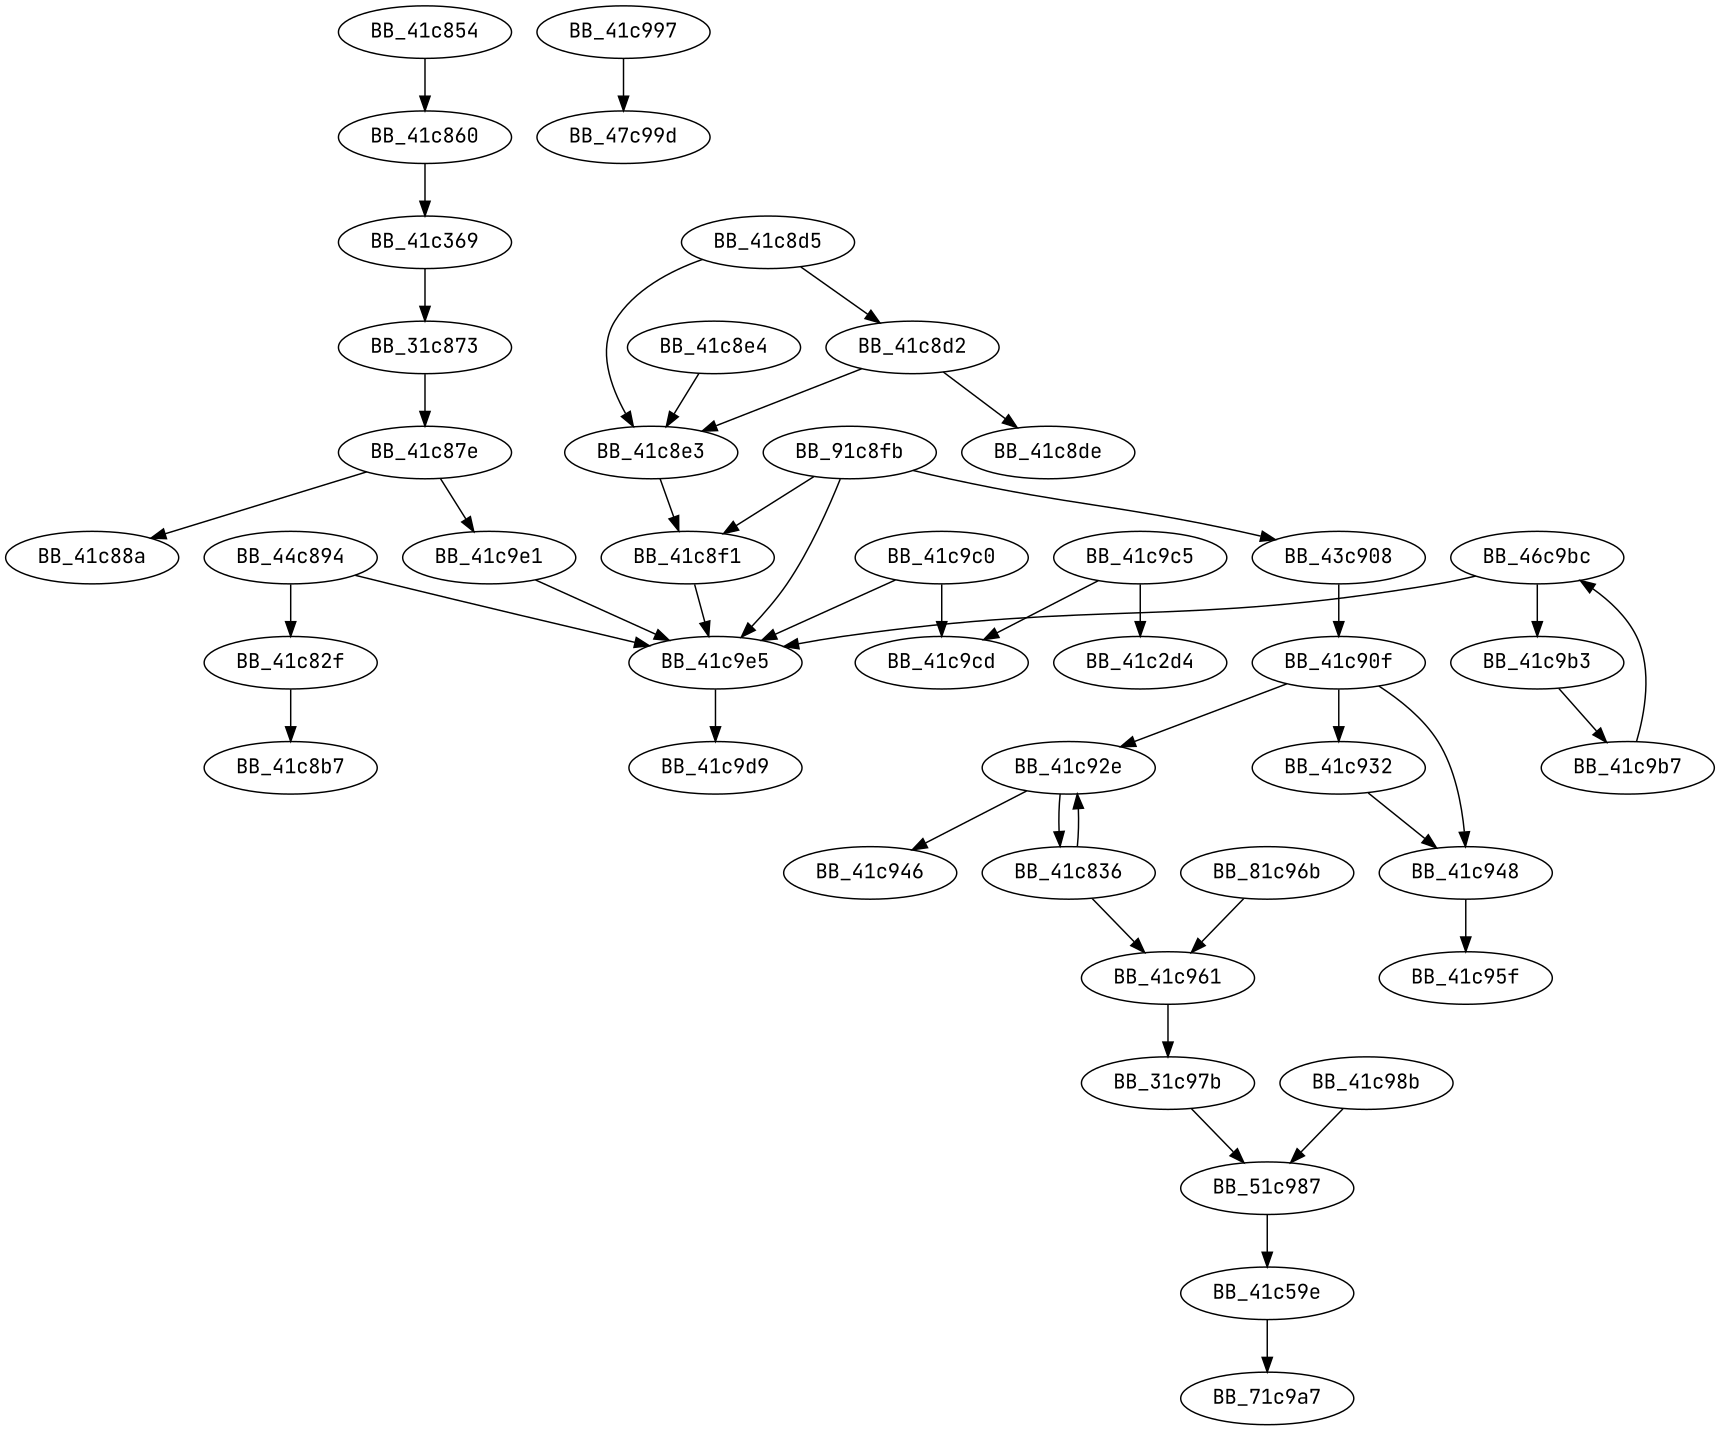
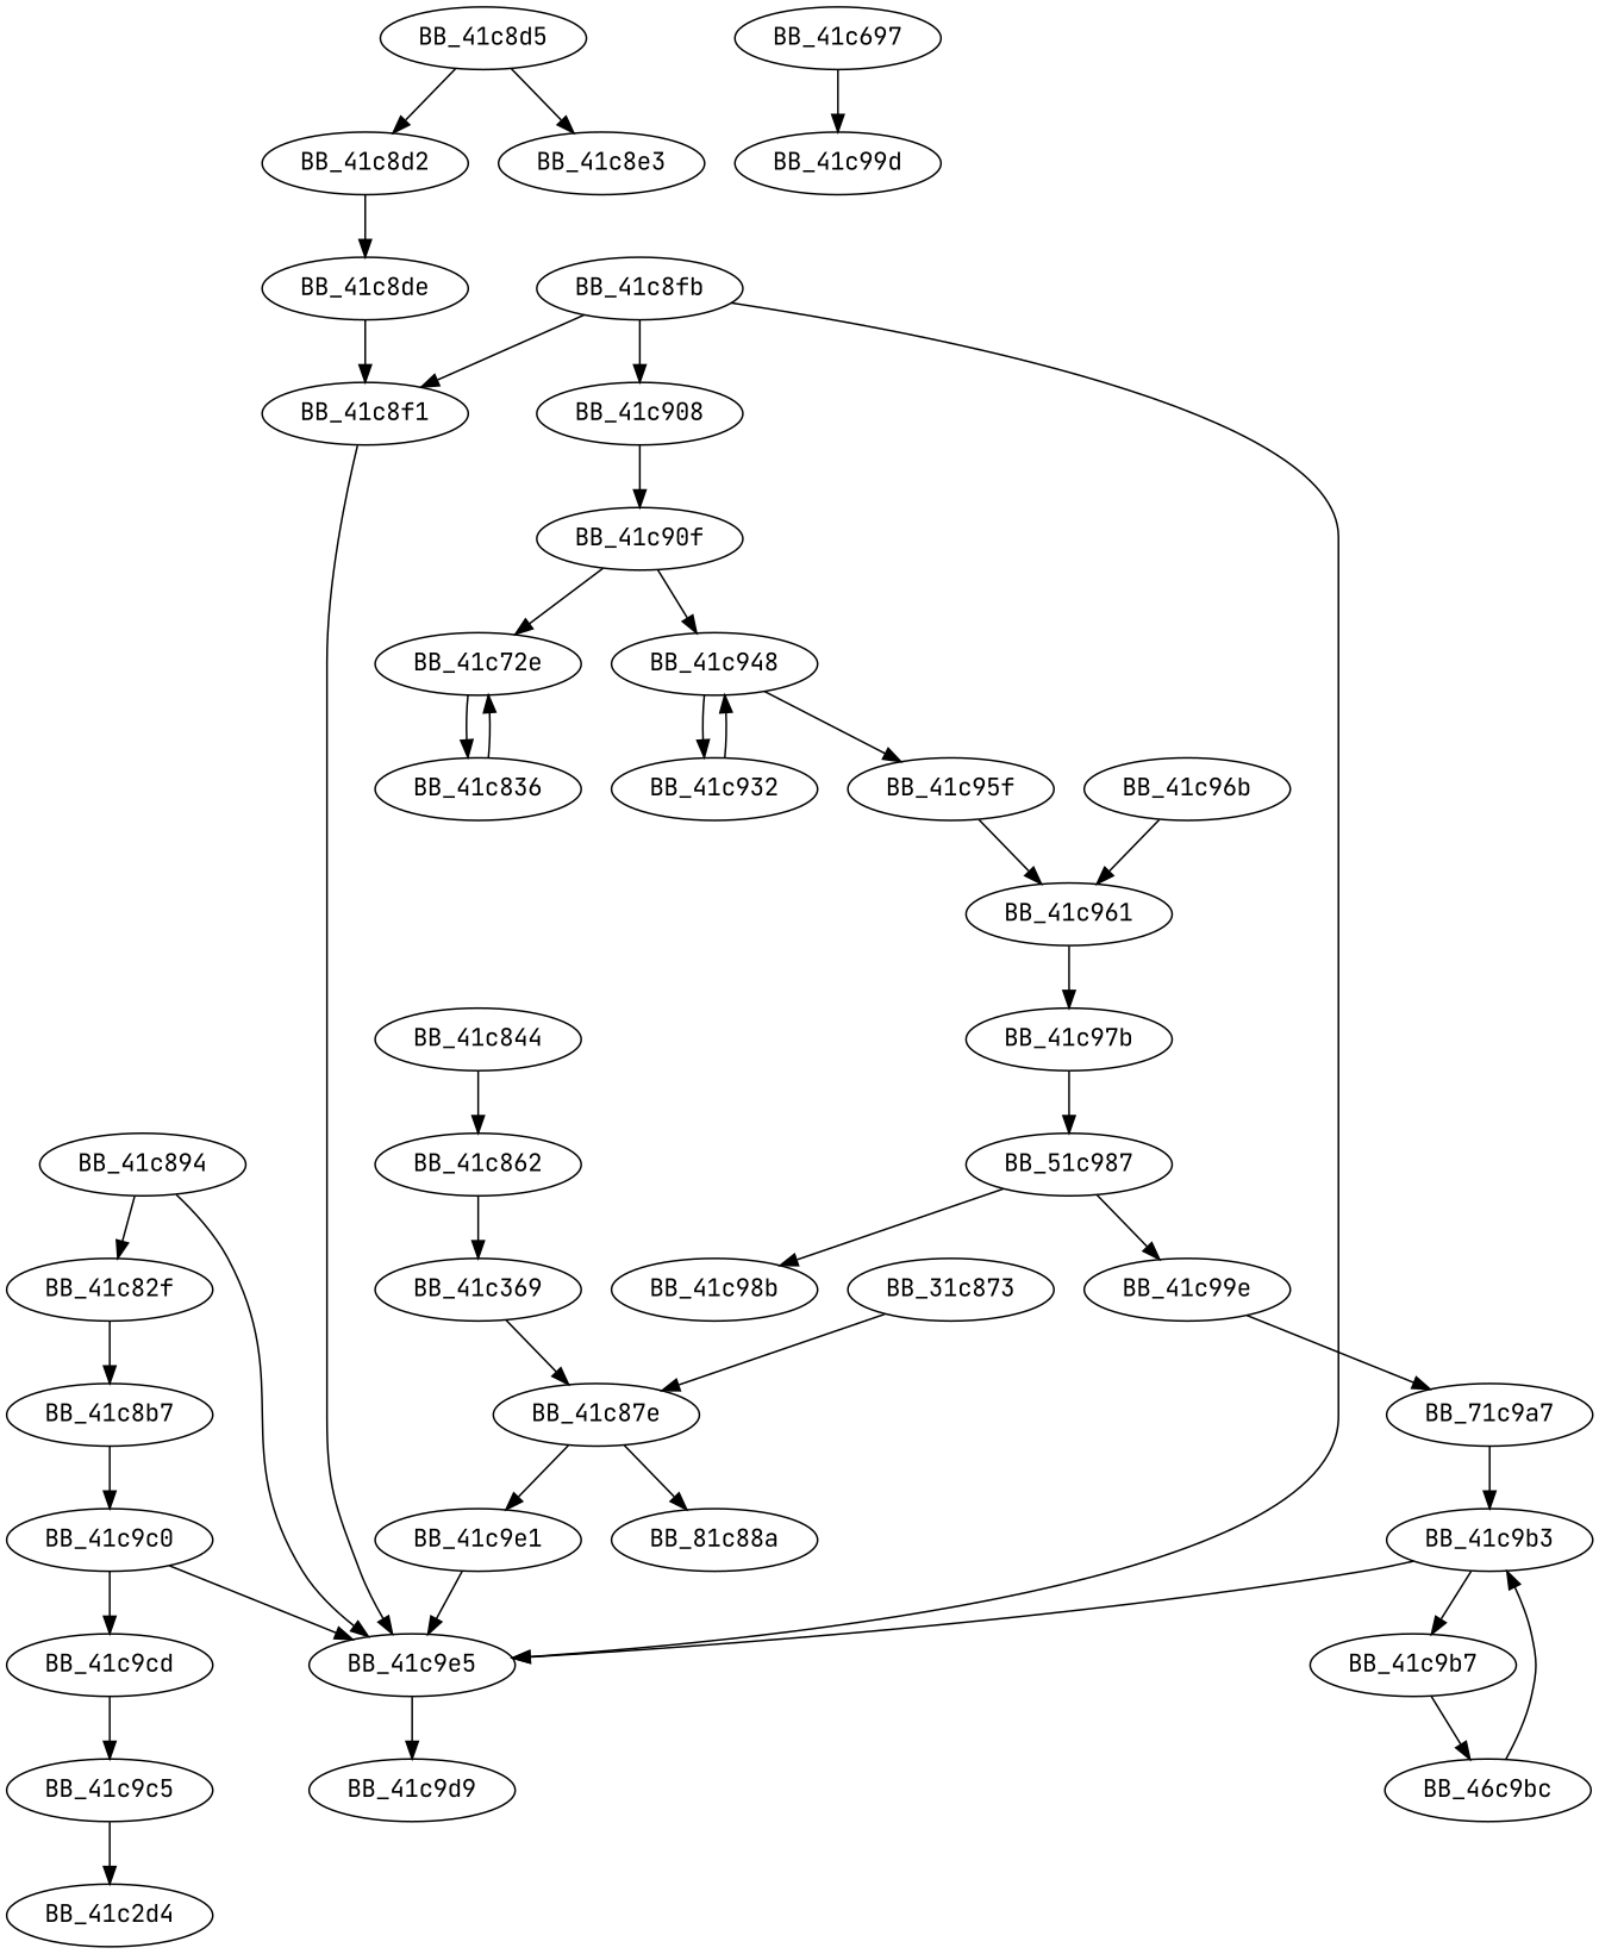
  digraph {
    fontname="JetBrains Mono"
    node [fontname="JetBrains Mono"]
    edge [fontname="JetBrains Mono"]
-   BB_41c854
-   BB_41c860
+   BB_41c854 [label=BB_41c844]
+   BB_41c860 [label=BB_41c862]
    n3 [label=BB_41c369]
    n4 [label=BB_31c873]
    BB_41c87e
-   BB_41c88a
+   BB_41c88a [label=BB_81c88a]
    BB_41c9e1
    BB_41c9e5
-   BB_41c894 [label=BB_44c894]
+   BB_41c894
    n10 [label=BB_41c82f]
    BB_41c9d9
    BB_41c8b7
    BB_41c9c0
    BB_41c9cd
    n15 [label=BB_41c8d5]
    n16 [label=BB_41c8d2]
    n17 [label=BB_41c8e3]
    BB_41c9c5
    n19 [label=BB_41c2d4]
    BB_41c8de
    BB_41c8f1
-   BB_41c8e4
-   BB_41c8fb [label=BB_91c8fb]
-   BB_41c908 [label=BB_43c908]
+   BB_41c8fb
+   BB_41c908
    BB_41c90f
-   BB_41c92e
+   BB_41c92e [label=BB_41c72e]
    BB_41c948
    n28 [label=BB_41c836]
-   BB_41c946
    n30 [label=BB_41c932]
    BB_41c95f
    BB_41c961
-   BB_41c97b [label=BB_31c97b]
-   BB_41c96b [label=BB_81c96b]
+   BB_41c97b
+   BB_41c96b
    n35 [label=BB_51c987]
    BB_41c98b
-   BB_41c99e [label=BB_41c59e]
+   BB_41c99e
    n38 [label=BB_71c9a7]
-   BB_41c997
-   BB_41c99d [label=BB_47c99d]
+   BB_41c997 [label=BB_41c697]
+   BB_41c99d
    BB_41c9b3
    n42 [label=BB_41c9b7]
    n43 [label=BB_46c9bc]
    BB_41c854 -> BB_41c860
    BB_41c860 -> n3
-   n3 -> n4
+   n3 -> BB_41c87e
    n4 -> BB_41c87e
    BB_41c87e -> BB_41c88a
    BB_41c87e -> BB_41c9e1
    BB_41c9e1 -> BB_41c9e5
    BB_41c9e5 -> BB_41c9d9
    BB_41c894 -> BB_41c9e5
    BB_41c894 -> n10
    n10 -> BB_41c8b7
+   BB_41c8b7 -> BB_41c9c0
    BB_41c9c0 -> BB_41c9e5
    BB_41c9c0 -> BB_41c9cd
    n15 -> n16
    n15 -> n17
-   n16 -> n17
    n16 -> BB_41c8de
-   n17 -> BB_41c8f1
-   BB_41c9c5 -> BB_41c9cd
+   BB_41c8de -> BB_41c8f1
+   BB_41c9cd -> BB_41c9c5
    BB_41c9c5 -> n19
    BB_41c8f1 -> BB_41c9e5
-   BB_41c8e4 -> n17
    BB_41c8fb -> BB_41c9e5
    BB_41c8fb -> BB_41c8f1
    BB_41c8fb -> BB_41c908
    BB_41c908 -> BB_41c90f
    BB_41c90f -> BB_41c92e
    BB_41c90f -> BB_41c948
    BB_41c92e -> n28
-   BB_41c92e -> BB_41c946
-   BB_41c90f -> n30
+   BB_41c948 -> n30
    BB_41c948 -> BB_41c95f
    n28 -> BB_41c92e
    n30 -> BB_41c948
-   n28 -> BB_41c961
+   BB_41c95f -> BB_41c961
    BB_41c961 -> BB_41c97b
    BB_41c97b -> n35
    BB_41c96b -> BB_41c961
-   BB_41c98b -> n35
+   n35 -> BB_41c98b
    n35 -> BB_41c99e
    BB_41c99e -> n38
+   n38 -> BB_41c9b3
    BB_41c997 -> BB_41c99d
-   n43 -> BB_41c9e5
+   BB_41c9b3 -> BB_41c9e5
    BB_41c9b3 -> n42
    n42 -> n43
    n43 -> BB_41c9b3
  }
